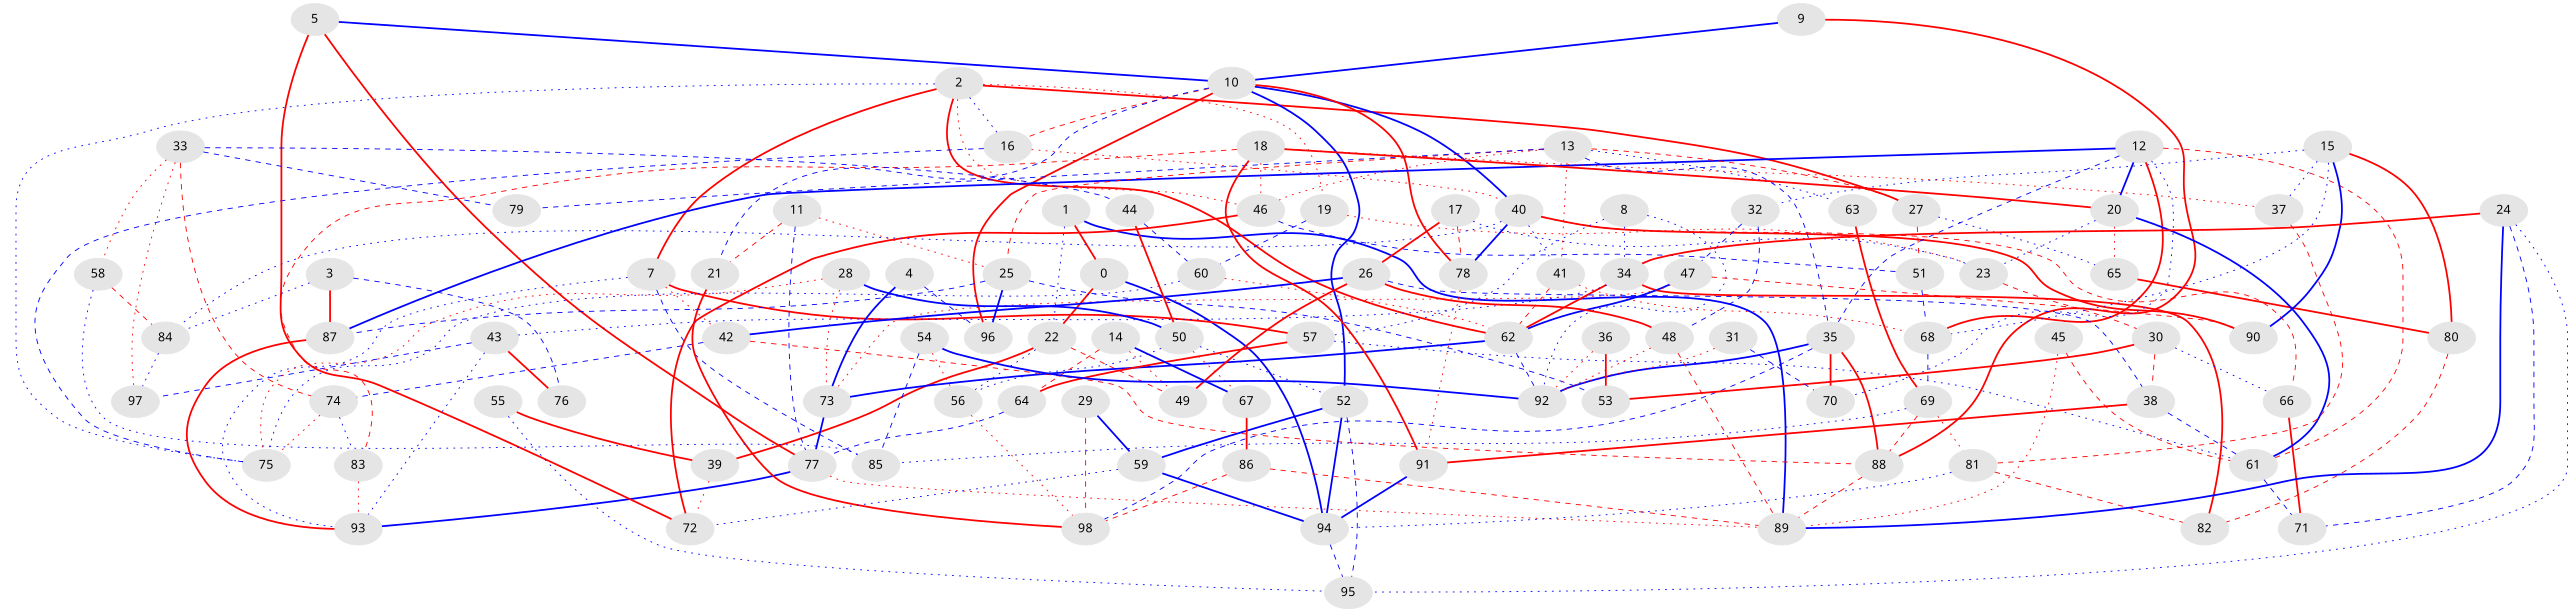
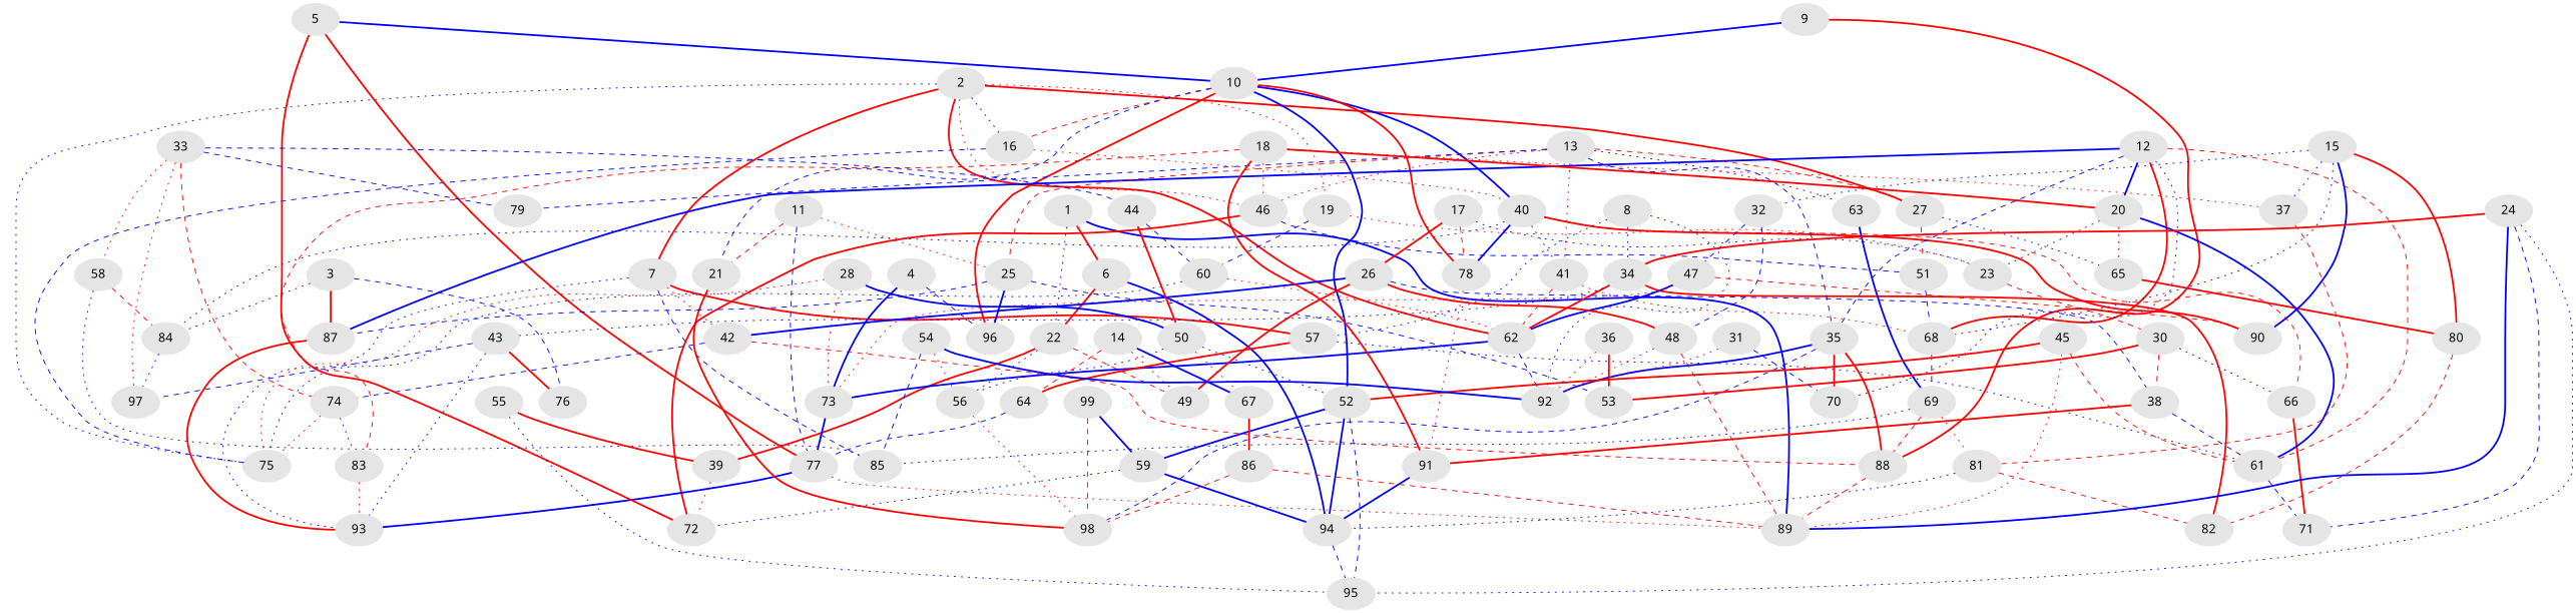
  graph {
    fontname="Noto Sans"
    node [color=gray90 fontname="Noto Sans" style=filled]
    edge [color=red fontname="Noto Sans" style=bold]
    1
-   6 [label=0]
+   6
    22
    89
    94
    49
    39
    56
    2
    7
    16
    19
    27
    46
    62
    75
    42
    57
    85
    93
    40
    23
    60
    65
    51
    72
    73
    92
    3
    76
    84
    87
    97
    4
    96
    77
    5
    10
    21
    52
    78
    95
    88
    74
    61
    64
    8
    34
    43
    82
    9
    98
    41
    90
    66
    59
    91
    11
    25
    53
    12
    20
    35
    68
    70
    71
    69
    13
    63
    79
    14
    67
    86
    15
    32
    37
    80
    48
    47
    81
    17
    26
    30
    38
    18
    83
    24
    28
    50
-   29
+   29 [label=99]
    31
    33
    44
    58
    36
    45
    54
    55
    1 -- 6
    1 -- 22 [color=blue style=dotted]
    1 -- 89 [color=blue]
    6 -- 22
    6 -- 94 [color=blue]
    22 -- 49 [style=dashed]
    22 -- 39
    22 -- 56 [color=blue style=dotted]
    94 -- 95 [color=blue style=dashed]
    39 -- 72 [style=dotted]
    56 -- 98 [style=dotted]
    2 -- 7
    2 -- 16 [color=blue style=dotted]
    2 -- 19 [style=dotted]
    2 -- 27
    2 -- 46 [style=dotted]
    2 -- 62
    2 -- 75 [color=blue style=dotted]
    7 -- 42 [style=dotted]
    7 -- 57
    7 -- 85 [color=blue style=dashed]
    7 -- 93 [color=blue style=dotted]
    16 -- 75 [color=blue style=dashed]
    16 -- 40 [style=dotted]
    19 -- 23 [style=dotted]
    19 -- 60 [color=blue style=dashed]
    27 -- 65 [color=blue style=dotted]
    27 -- 51 [style=dashed]
    46 -- 51 [color=blue style=dashed]
    46 -- 72
    62 -- 73 [color=blue]
    62 -- 92 [color=blue style=dashed]
    42 -- 88 [style=dashed]
    42 -- 74 [color=blue style=dashed]
    57 -- 61 [color=blue style=dotted]
    57 -- 64
    40 -- 84 [color=blue style=dotted]
    40 -- 78 [color=blue]
    40 -- 41 [color=blue style=dotted]
    40 -- 90
    40 -- 66 [style=dashed]
    23 -- 30 [style=dashed]
    60 -- 62 [style=dotted]
    60 -- 75 [color=blue style=dotted]
    65 -- 80
    51 -- 68 [color=blue style=dashed]
    73 -- 77 [color=blue]
    3 -- 76 [color=blue style=dashed]
    3 -- 84 [color=blue style=dotted]
    3 -- 87
    84 -- 97 [color=blue style=dotted]
    87 -- 93
    4 -- 73 [color=blue]
    4 -- 96 [color=blue style=dashed]
    77 -- 89 [style=dotted]
    77 -- 93 [color=blue]
    5 -- 72
    5 -- 77
    5 -- 10 [color=blue]
    10 -- 16 [style=dashed]
    10 -- 40 [color=blue]
    10 -- 96
    10 -- 21 [color=blue style=dashed]
    10 -- 52 [color=blue]
    10 -- 78
    21 -- 98
    52 -- 94 [color=blue]
    52 -- 95 [color=blue style=dashed]
    52 -- 59 [color=blue]
    78 -- 91 [style=dotted]
    88 -- 89 [style=dashed]
    74 -- 75 [style=dotted]
    74 -- 83 [color=blue style=dotted]
    61 -- 71 [color=blue style=dashed]
    64 -- 77 [color=blue style=dashed]
    8 -- 57 [color=blue style=dotted]
    8 -- 92 [color=blue style=dotted]
    8 -- 34 [color=blue style=dotted]
    34 -- 62
    34 -- 43 [color=blue style=dotted]
    34 -- 82
    43 -- 93 [color=blue style=dotted]
    43 -- 76
    43 -- 97 [color=blue style=dashed]
    9 -- 10 [color=blue]
    9 -- 88
    41 -- 62 [style=dashed]
    41 -- 68 [style=dotted]
    66 -- 71
    59 -- 94 [color=blue]
    59 -- 72 [color=blue style=dotted]
    91 -- 94 [color=blue]
    11 -- 77 [color=blue style=dashed]
    11 -- 21 [style=dashed]
    11 -- 25 [style=dotted]
    25 -- 87 [color=blue style=dashed]
    25 -- 96 [color=blue]
    25 -- 53 [color=blue style=dashed]
    12 -- 87 [color=blue]
    12 -- 61 [style=dashed]
    12 -- 20 [color=blue]
    12 -- 35 [color=blue style=dashed]
    12 -- 68
    12 -- 70 [color=blue style=dotted]
    20 -- 23 [color=blue style=dotted]
    20 -- 65 [style=dotted]
    20 -- 61 [color=blue]
    35 -- 92 [color=blue]
    35 -- 88
    35 -- 98 [color=blue style=dashed]
    35 -- 70
    68 -- 69 [color=blue style=dashed]
    69 -- 85 [color=blue style=dotted]
    69 -- 88 [style=dashed]
    69 -- 81 [style=dotted]
    13 -- 27 [style=dashed]
    13 -- 46 [style=dotted]
    13 -- 41 [style=dotted]
    13 -- 25 [style=dashed]
    13 -- 35 [color=blue style=dashed]
    13 -- 63 [color=blue style=dotted]
    13 -- 79 [color=blue style=dashed]
-   63 -- 69
+   63 -- 69 [color=blue]
    14 -- 49 [style=dotted]
    14 -- 64 [style=dashed]
    14 -- 67 [color=blue]
    67 -- 86
    86 -- 89 [style=dashed]
    86 -- 98 [style=dashed]
    15 -- 90 [color=blue]
    15 -- 68 [color=blue style=dotted]
    15 -- 32 [color=blue style=dotted]
    15 -- 37 [color=blue style=dotted]
    15 -- 80
    32 -- 48 [color=blue style=dashed]
    32 -- 47 [color=blue style=dashed]
    37 -- 81 [style=dashed]
    80 -- 82 [style=dashed]
    48 -- 89 [style=dashed]
    48 -- 92 [style=dotted]
    47 -- 62 [color=blue]
    47 -- 73 [style=dotted]
    47 -- 90 [style=dashed]
    81 -- 94 [color=blue style=dotted]
    81 -- 82 [style=dashed]
    17 -- 23 [color=blue style=dotted]
    17 -- 78 [style=dashed]
    17 -- 26
    26 -- 49
    26 -- 42 [color=blue]
    26 -- 48
    26 -- 38 [color=blue style=dashed]
    30 -- 66 [color=blue style=dotted]
    30 -- 53
    30 -- 38 [style=dashed]
    38 -- 61 [color=blue style=dashed]
    38 -- 91
    18 -- 46 [style=dotted]
    18 -- 91
    18 -- 20
    18 -- 37 [style=dotted]
    18 -- 83 [style=dashed]
    83 -- 93 [style=dotted]
    24 -- 89 [color=blue]
    24 -- 95 [color=blue style=dotted]
    24 -- 34
    24 -- 71 [color=blue style=dashed]
    28 -- 75 [style=dotted]
    28 -- 73 [style=dotted]
    28 -- 50 [color=blue]
    50 -- 56 [color=blue style=dotted]
    50 -- 52 [color=blue style=dotted]
    50 -- 67 [style=dotted]
    29 -- 98 [style=dashed]
    29 -- 59 [color=blue]
    31 -- 92 [style=dotted]
    31 -- 70 [color=blue style=dashed]
    33 -- 97 [style=dotted]
    33 -- 74 [style=dashed]
    33 -- 79 [color=blue style=dashed]
    33 -- 44 [color=blue style=dashed]
    33 -- 58 [style=dotted]
    44 -- 60 [color=blue style=dashed]
    44 -- 50
    58 -- 85 [color=blue style=dotted]
    58 -- 84 [style=dashed]
    36 -- 92 [style=dotted]
    36 -- 53
    45 -- 89 [style=dotted]
+   45 -- 52
    45 -- 61 [style=dashed]
    54 -- 56 [style=dotted]
    54 -- 85 [color=blue style=dashed]
    54 -- 92 [color=blue]
    55 -- 39
    55 -- 95 [color=blue style=dotted]
  }
